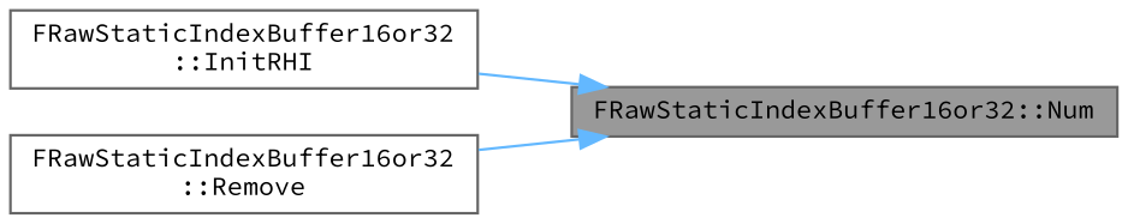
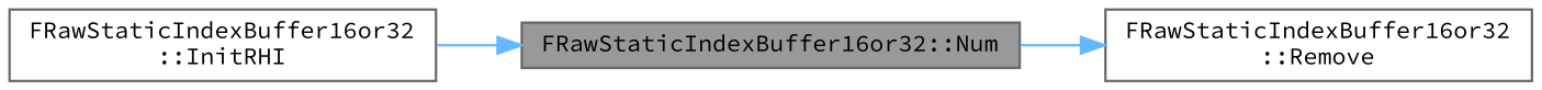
  digraph {
    fontname="Source Code Pro"
    rankdir=RL
    node [color=grey40 fillcolor=white fontname="Source Code Pro" fontsize=10 shape=box style=filled]
    edge [color=steelblue1 dir=back fontname="Source Code Pro" fontsize=10 labelfontname=Helvetica labelfontsize=10 style=solid]
    n1 [color=gray40 fillcolor=grey60 fontcolor=black height=0.2 label="FRawStaticIndexBuffer16or32::Num" width=0.4]
    n2 [height=0.2 label="FRawStaticIndexBuffer16or32\l::InitRHI" width=0.4]
    n3 [height=0.2 label="FRawStaticIndexBuffer16or32\l::Remove" width=0.4]
    n1 -> n2
-   n1 -> n3
+   n3 -> n1
  }
